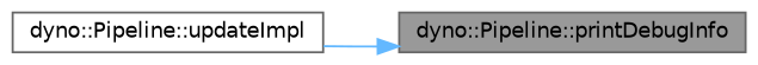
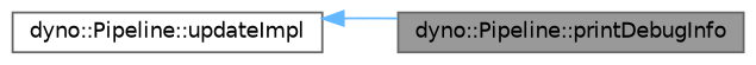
  digraph {
    rankdir=RL
    node [fontname=Helvetica fontsize=10 shape=box style=filled]
    n1 [color=gray40 fillcolor=grey60 fontcolor=black height=0.2 label="dyno::Pipeline::printDebugInfo" width=0.4]
    n2 [color=grey40 fillcolor=white height=0.2 label="dyno::Pipeline::updateImpl" width=0.4]
-   n1 -> n2 [color=steelblue1 dir=back fontname=Helvetica fontsize=10 labelfontname=Helvetica labelfontsize=10 style=solid]
+   n2 -> n1 [color=steelblue1 dir=back fontname=Helvetica fontsize=10 labelfontname=Helvetica labelfontsize=10 style=solid]
  }
